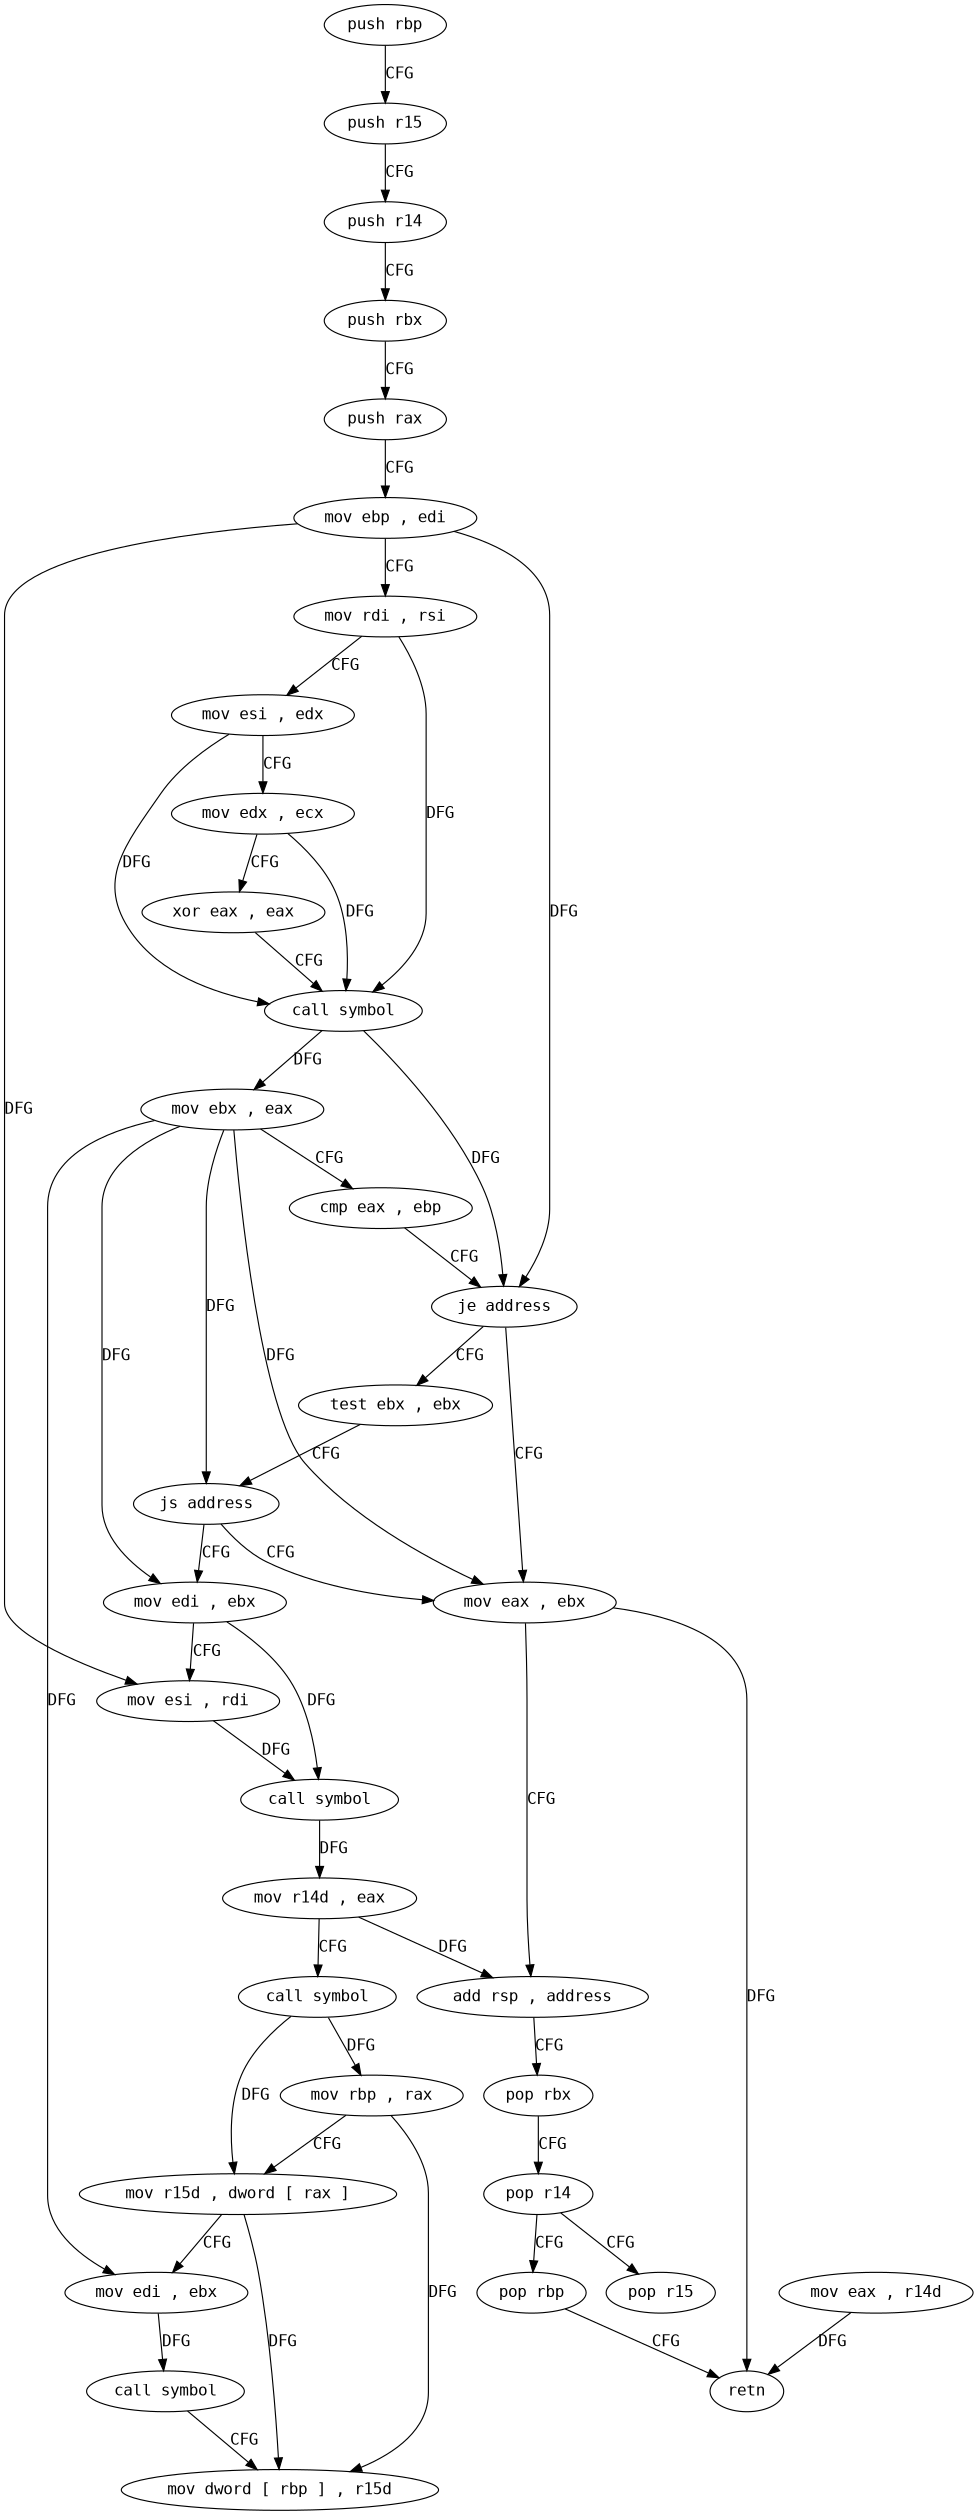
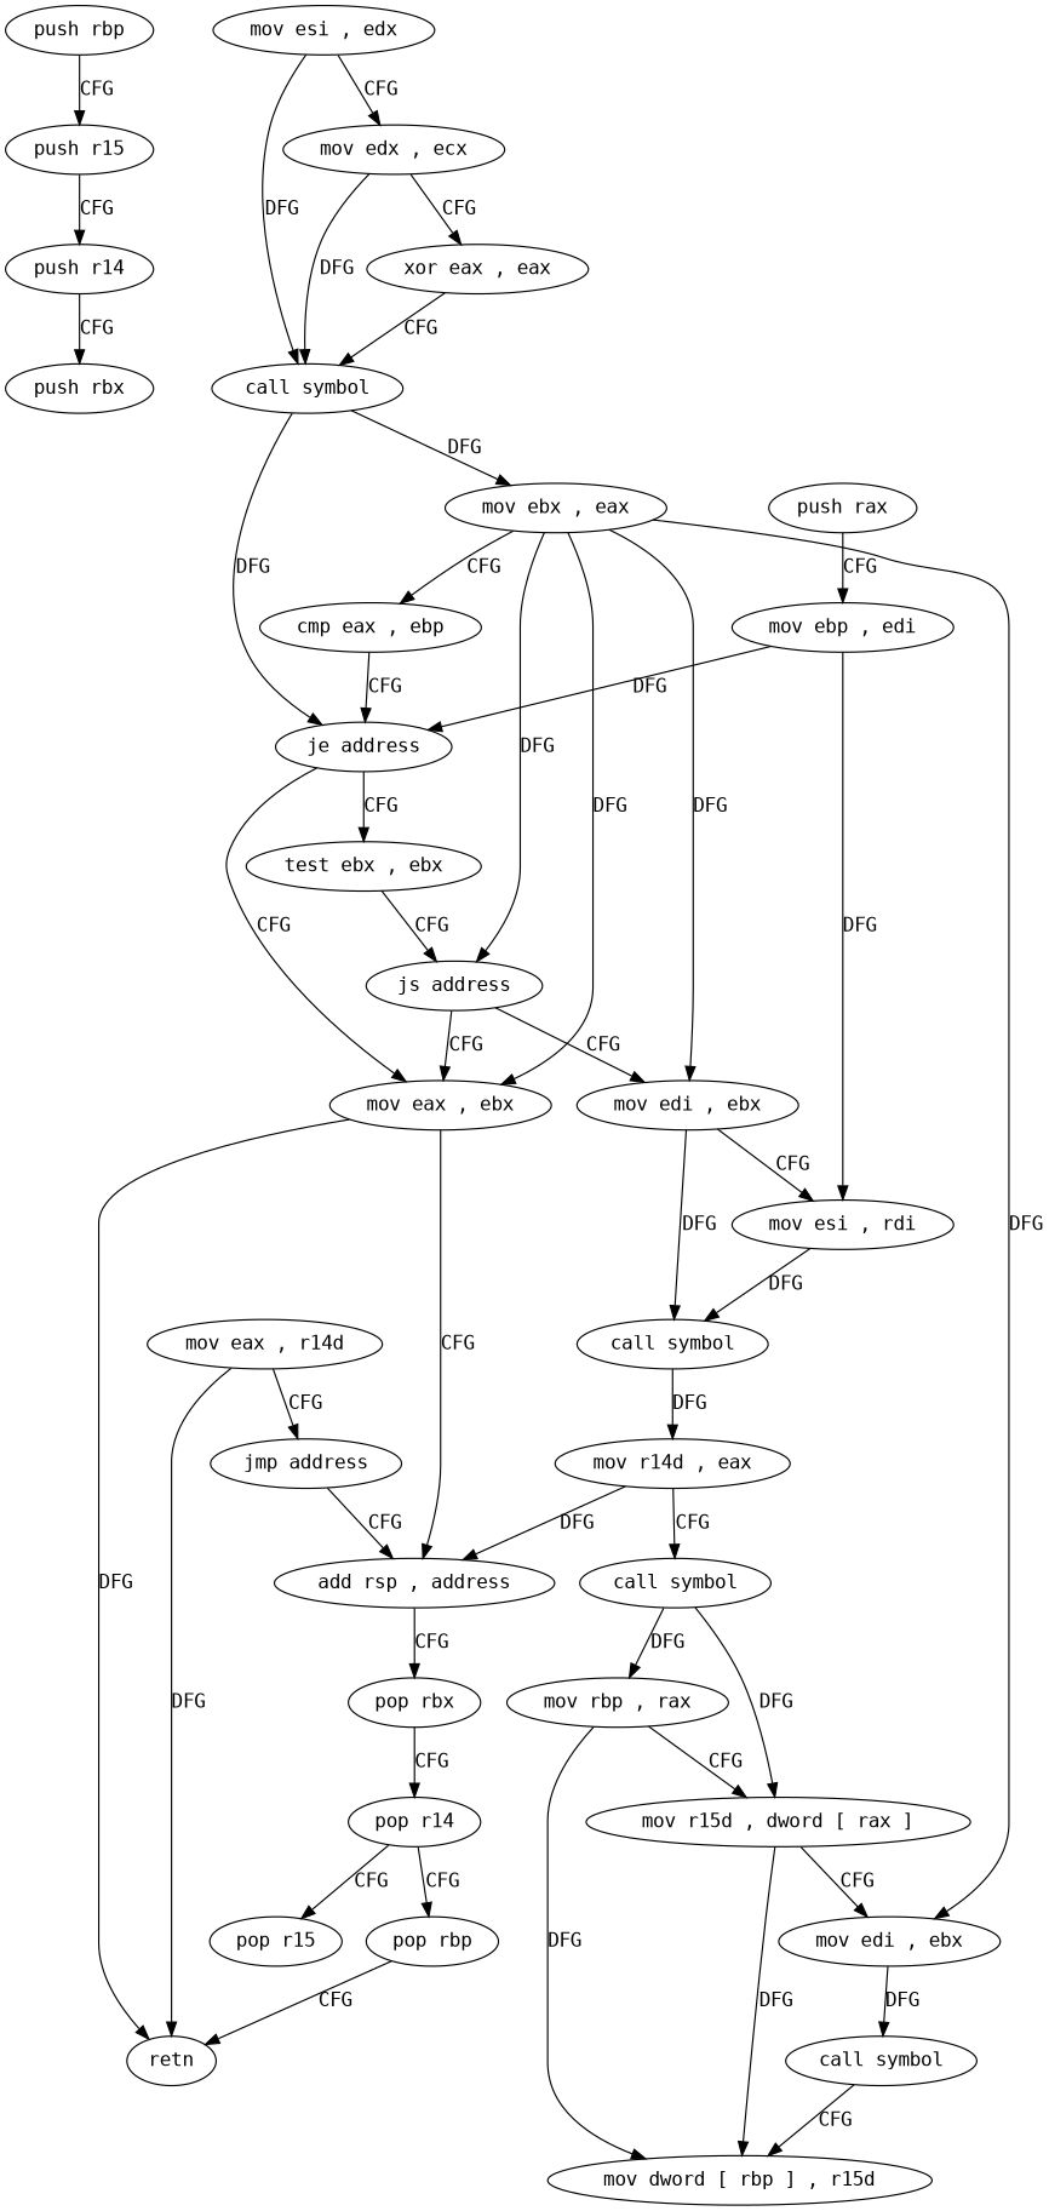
  digraph {
    fontname="DejaVu Sans Mono"
    node [fontname="DejaVu Sans Mono"]
    edge [fontname="DejaVu Sans Mono"]
    n1 [label="push rbp"]
    n2 [label="push r15"]
    n3 [label="push r14"]
    n4 [label="push rbx"]
    n5 [label="push rax"]
    n6 [label="mov ebp , edi"]
-   n7 [label="mov rdi , rsi"]
    n8 [label="je address"]
    n9 [label="mov esi , rdi"]
    n10 [label="mov esi , edx"]
    n11 [label="call symbol"]
    n12 [label="mov eax , ebx"]
    n13 [label="test ebx , ebx"]
    n14 [label="call symbol"]
    n15 [label="mov edx , ecx"]
    n16 [label="mov ebx , eax"]
    n17 [label="xor eax , eax"]
    n18 [label="cmp eax , ebp"]
    n19 [label="js address"]
    n20 [label="mov edi , ebx"]
    n21 [label="mov edi , ebx"]
    n22 [label="add rsp , address"]
    n23 [label=retn]
    n24 [label="call symbol"]
    n25 [label="pop rbx"]
    n26 [label="pop r14"]
    n27 [label="mov r14d , eax"]
    n28 [label="call symbol"]
    n29 [label="mov rbp , rax"]
    n30 [label="mov r15d , dword [ rax ]"]
    n31 [label="mov eax , r14d"]
+   n32 [label="jmp address"]
    n33 [label="mov dword [ rbp ] , r15d"]
    n34 [label="pop r15"]
    n35 [label="pop rbp"]
    n1 -> n2 [label=CFG]
    n2 -> n3 [label=CFG]
    n3 -> n4 [label=CFG]
-   n4 -> n5 [label=CFG]
    n5 -> n6 [label=CFG]
-   n6 -> n7 [label=CFG]
    n6 -> n8 [label=DFG]
    n6 -> n9 [label=DFG]
-   n7 -> n10 [label=CFG]
-   n7 -> n11 [label=DFG]
    n8 -> n12 [label=CFG]
    n8 -> n13 [label=CFG]
    n9 -> n14 [label=DFG]
    n10 -> n11 [label=DFG]
    n10 -> n15 [label=CFG]
    n11 -> n8 [label=DFG]
    n11 -> n16 [label=DFG]
    n12 -> n22 [label=CFG]
    n12 -> n23 [label=DFG]
    n13 -> n19 [label=CFG]
    n14 -> n27 [label=DFG]
    n15 -> n11 [label=DFG]
    n15 -> n17 [label=CFG]
    n16 -> n12 [label=DFG]
    n16 -> n18 [label=CFG]
    n16 -> n19 [label=DFG]
    n16 -> n20 [label=DFG]
    n16 -> n21 [label=DFG]
    n17 -> n11 [label=CFG]
    n18 -> n8 [label=CFG]
    n19 -> n12 [label=CFG]
    n19 -> n20 [label=CFG]
    n20 -> n9 [label=CFG]
    n20 -> n14 [label=DFG]
    n21 -> n24 [label=DFG]
    n22 -> n25 [label=CFG]
    n24 -> n33 [label=CFG]
    n25 -> n26 [label=CFG]
    n26 -> n34 [label=CFG]
    n26 -> n35 [label=CFG]
    n27 -> n22 [label=DFG]
    n27 -> n28 [label=CFG]
    n28 -> n29 [label=DFG]
    n28 -> n30 [label=DFG]
    n29 -> n30 [label=CFG]
    n29 -> n33 [label=DFG]
    n30 -> n21 [label=CFG]
    n30 -> n33 [label=DFG]
    n31 -> n23 [label=DFG]
+   n31 -> n32 [label=CFG]
+   n32 -> n22 [label=CFG]
    n35 -> n23 [label=CFG]
  }
